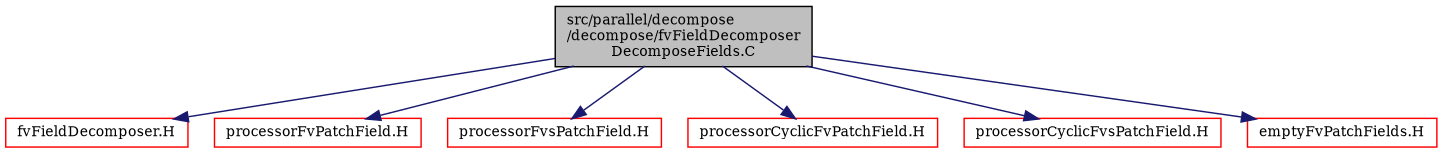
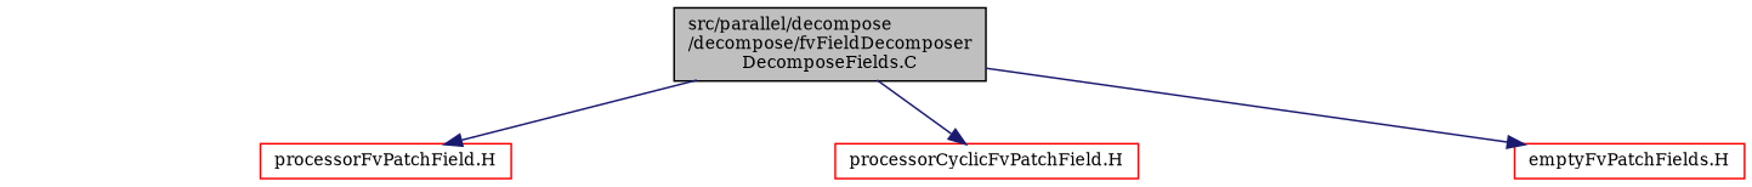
  digraph {
    fontname="DejaVu Serif"
    node [color=red fontname="DejaVu Serif" fontsize=10 shape=record]
    edge [color=midnightblue fontname="DejaVu Serif" fontsize=10 labelfontname=Helvetica labelfontsize=10 style=solid]
    n1 [color=black fillcolor=grey75 fontcolor=black height=0.2 label="src/parallel/decompose\l/decompose/fvFieldDecomposer\lDecomposeFields.C" style=filled width=0.4]
-   n2 [height=0.2 label="fvFieldDecomposer.H" width=0.4]
    n3 [height=0.2 label="processorFvPatchField.H" width=0.4]
-   n4 [height=0.2 label="processorFvsPatchField.H" width=0.4]
    n5 [height=0.2 label="processorCyclicFvPatchField.H" width=0.4]
-   n6 [height=0.2 label="processorCyclicFvsPatchField.H" width=0.4]
    n7 [height=0.2 label="emptyFvPatchFields.H" width=0.4]
-   n1 -> n2
    n1 -> n3
-   n1 -> n4
    n1 -> n5
-   n1 -> n6
    n1 -> n7
  }
